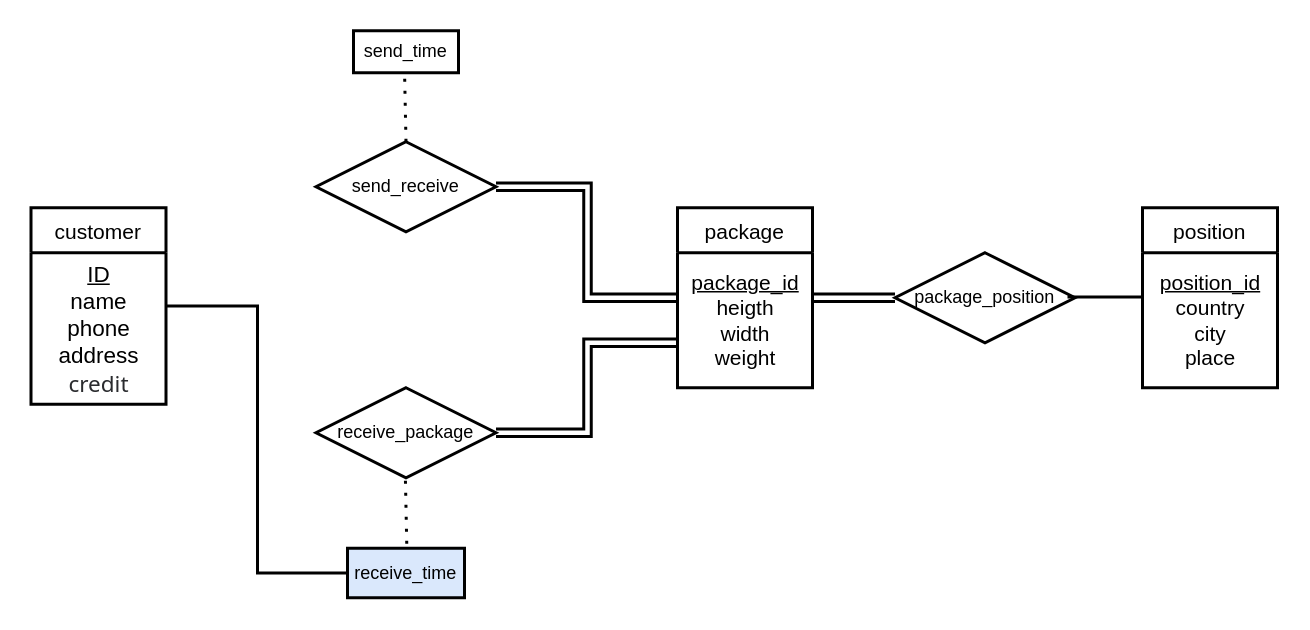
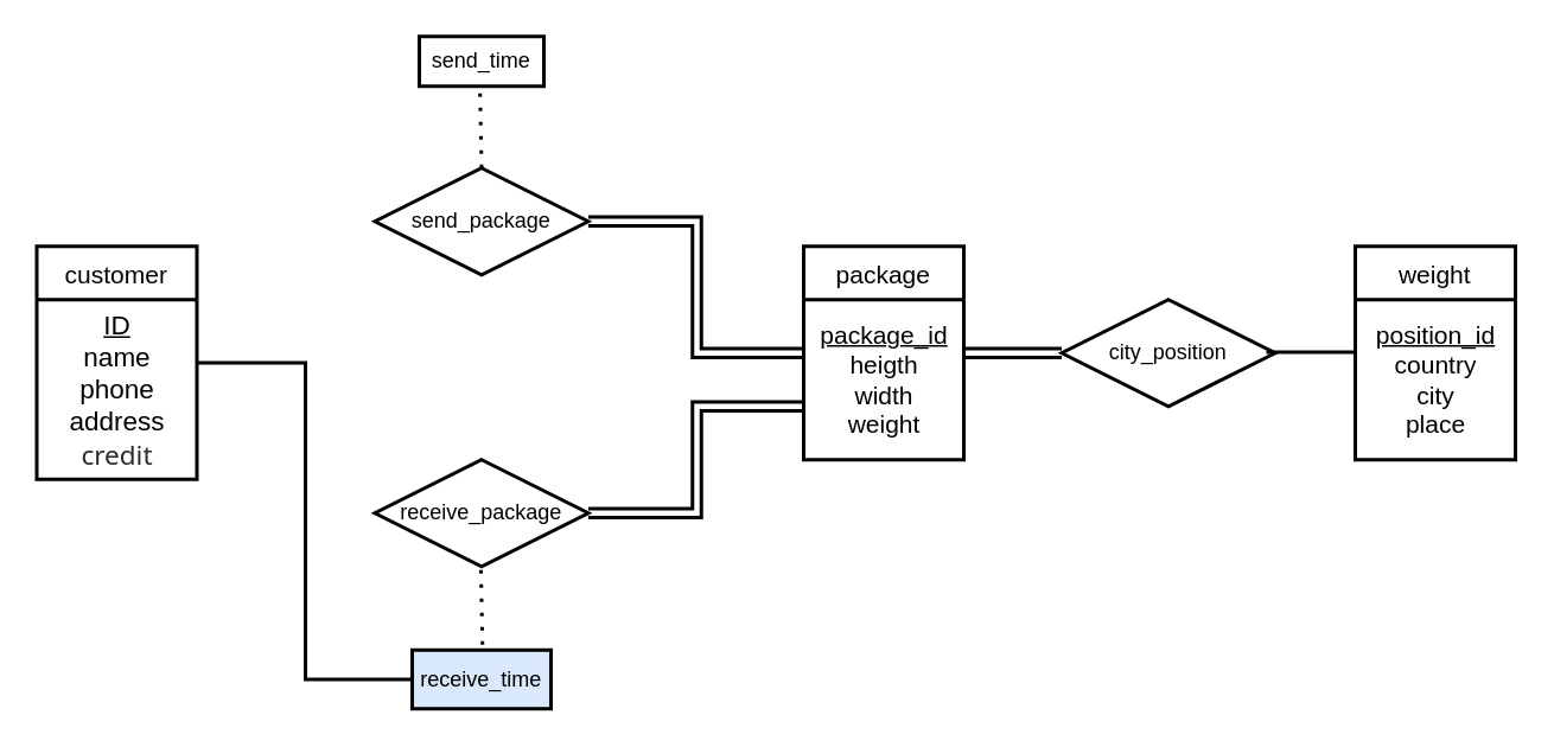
  <mxCell id="0" value="" />
  <mxCell id="1" parent="0" />
  <mxCell id="2" value="package" style="swimlane;childLayout=stackLayout;horizontal=1;startSize=30;horizontalStack=0;rounded=0;fontSize=14;fontStyle=0;strokeWidth=2;resizeParent=0;resizeLast=1;shadow=0;dashed=0;align=center;" vertex="1" parent="1"><mxGeometry x="451" y="138" width="90" height="120" as="geometry" /></mxCell>
  <mxCell id="3" value="&lt;u&gt;&lt;font style=&quot;font-size: 14px;&quot;&gt;package_id&lt;/font&gt;&lt;/u&gt;&lt;br&gt;heigth&lt;br&gt;width&lt;br&gt;weight" style="text;html=1;align=center;verticalAlign=middle;resizable=0;points=[];autosize=1;strokeColor=none;fillColor=none;fontSize=14;fontFamily=Helvetica;fontColor=default;" vertex="1" parent="2"><mxGeometry y="30" width="90" height="90" as="geometry" /></mxCell>
- <mxCell id="4" value="position" style="swimlane;childLayout=stackLayout;horizontal=1;startSize=30;horizontalStack=0;rounded=0;fontSize=14;fontStyle=0;strokeWidth=2;resizeParent=0;resizeLast=1;shadow=0;dashed=0;align=center;sketch=0;glass=0;" vertex="1" parent="1"><mxGeometry x="761" y="138" width="90" height="120" as="geometry" /></mxCell>
+ <mxCell id="4" value="weight" style="swimlane;childLayout=stackLayout;horizontal=1;startSize=30;horizontalStack=0;rounded=0;fontSize=14;fontStyle=0;strokeWidth=2;resizeParent=0;resizeLast=1;shadow=0;dashed=0;align=center;sketch=0;glass=0;" vertex="1" parent="1"><mxGeometry x="761" y="138" width="90" height="120" as="geometry" /></mxCell>
  <mxCell id="5" value="&lt;u&gt;position_id&lt;/u&gt;&lt;br&gt;country&lt;br&gt;city&lt;br&gt;place" style="text;html=1;align=center;verticalAlign=middle;resizable=0;points=[];autosize=1;strokeColor=none;fillColor=none;fontSize=14;fontFamily=Helvetica;fontColor=default;" vertex="1" parent="4"><mxGeometry y="30" width="90" height="90" as="geometry" /></mxCell>
  <mxCell id="6" value="receive_package" style="shape=rhombus;perimeter=rhombusPerimeter;whiteSpace=wrap;html=1;align=center;rounded=0;shadow=0;glass=0;sketch=0;strokeWidth=2;" vertex="1" parent="1"><mxGeometry x="210" y="258" width="120" height="60" as="geometry" /></mxCell>
- <mxCell id="7" value="send_receive" style="shape=rhombus;perimeter=rhombusPerimeter;whiteSpace=wrap;html=1;align=center;rounded=0;shadow=0;glass=0;sketch=0;strokeWidth=2;" vertex="1" parent="1"><mxGeometry x="210" y="94" width="120" height="60" as="geometry" /></mxCell>
- <mxCell id="8" value="package_position" style="shape=rhombus;perimeter=rhombusPerimeter;whiteSpace=wrap;html=1;align=center;rounded=0;shadow=0;glass=0;sketch=0;strokeWidth=2;" vertex="1" parent="1"><mxGeometry x="596" y="168" width="120" height="60" as="geometry" /></mxCell>
+ <mxCell id="7" value="send_package" style="shape=rhombus;perimeter=rhombusPerimeter;whiteSpace=wrap;html=1;align=center;rounded=0;shadow=0;glass=0;sketch=0;strokeWidth=2;" vertex="1" parent="1"><mxGeometry x="210" y="94" width="120" height="60" as="geometry" /></mxCell>
+ <mxCell id="8" value="city_position" style="shape=rhombus;perimeter=rhombusPerimeter;whiteSpace=wrap;html=1;align=center;rounded=0;shadow=0;glass=0;sketch=0;strokeWidth=2;" vertex="1" parent="1"><mxGeometry x="596" y="168" width="120" height="60" as="geometry" /></mxCell>
  <mxCell id="9" value="" style="endArrow=none;html=1;rounded=0;entryX=0;entryY=0.5;entryDx=0;entryDy=0;strokeWidth=2;shape=link;" edge="1" parent="1" target="8"><mxGeometry width="50" height="50" relative="1" as="geometry"><mxPoint x="541" y="198" as="sourcePoint" /><mxPoint x="451" y="158" as="targetPoint" /></mxGeometry></mxCell>
  <mxCell id="10" value="" style="endArrow=none;html=1;rounded=0;entryX=0;entryY=0.5;entryDx=0;entryDy=0;strokeWidth=2;" edge="1" parent="1"><mxGeometry width="50" height="50" relative="1" as="geometry"><mxPoint x="711" y="197.5" as="sourcePoint" /><mxPoint x="761" y="197.5" as="targetPoint" /></mxGeometry></mxCell>
  <mxCell id="11" value="customer" style="swimlane;childLayout=stackLayout;horizontal=1;startSize=30;horizontalStack=0;rounded=0;fontSize=14;fontStyle=0;strokeWidth=2;resizeParent=0;resizeLast=1;shadow=0;dashed=0;align=center;labelBackgroundColor=default;treeFolding=0;treeMoving=0;moveCells=0;portConstraintRotation=0;noLabel=0;swimlaneHead=1;swimlaneBody=1;metaEdit=0;" vertex="1" parent="1"><mxGeometry x="20" y="138" width="90" height="131" as="geometry" /></mxCell>
  <mxCell id="12" value="&lt;font style=&quot;font-size: 15px;&quot;&gt;&lt;u&gt;ID&lt;/u&gt;&lt;br&gt;name&lt;br&gt;phone&lt;br&gt;address&lt;br&gt;&lt;span style=&quot;caret-color: rgb(42, 43, 46); color: rgb(42, 43, 46); font-family: &amp;quot;PingFang SC&amp;quot;, &amp;quot;Segoe UI&amp;quot;, Arial, &amp;quot;Microsoft YaHei&amp;quot;, 微软雅黑, 宋体, &amp;quot;Malgun Gothic&amp;quot;, sans-serif; text-align: left; text-size-adjust: auto;&quot;&gt;credit&lt;/span&gt;&lt;/font&gt;" style="text;html=1;align=center;verticalAlign=middle;resizable=0;points=[];autosize=1;strokeColor=none;fillColor=none;fontSize=14;fontFamily=Helvetica;fontColor=default;" vertex="1" parent="11"><mxGeometry y="30" width="90" height="101" as="geometry" /></mxCell>
  <mxCell id="13" value="" style="endArrow=none;dashed=1;html=1;dashPattern=1 3;strokeWidth=2;rounded=0;exitX=0.5;exitY=0;exitDx=0;exitDy=0;" edge="1" parent="1" source="7"><mxGeometry width="50" height="50" relative="1" as="geometry"><mxPoint x="271" y="62" as="sourcePoint" /><mxPoint x="269" y="46" as="targetPoint" /></mxGeometry></mxCell>
  <mxCell id="14" value="" style="endArrow=none;dashed=1;html=1;dashPattern=1 3;strokeWidth=2;rounded=0;exitX=0.5;exitY=0;exitDx=0;exitDy=0;" edge="1" parent="1"><mxGeometry width="50" height="50" relative="1" as="geometry"><mxPoint x="270.5" y="362" as="sourcePoint" /><mxPoint x="269.5" y="314" as="targetPoint" /></mxGeometry></mxCell>
  <mxCell id="15" value="send_time" style="rounded=0;whiteSpace=wrap;html=1;shadow=0;glass=0;sketch=0;strokeWidth=2;" vertex="1" parent="1"><mxGeometry x="235" y="20" width="70" height="28" as="geometry" /></mxCell>
  <mxCell id="16" value="receive_time" style="rounded=0;whiteSpace=wrap;html=1;shadow=0;glass=0;sketch=0;strokeWidth=2;fillColor=#dae8fc;" vertex="1" parent="1"><mxGeometry x="231" y="365" width="78" height="33" as="geometry" /></mxCell>
  <mxCell id="17" value="" style="edgeStyle=elbowEdgeStyle;elbow=horizontal;endArrow=none;html=1;rounded=0;strokeWidth=2;jumpStyle=none;endFill=0;exitX=1;exitY=0.5;exitDx=0;exitDy=0;" edge="1" parent="1" source="11" target="16"><mxGeometry width="50" height="50" relative="1" as="geometry"><mxPoint x="126" y="186" as="sourcePoint" /><mxPoint x="176" y="136" as="targetPoint" /></mxGeometry></mxCell>
  <mxCell id="18" value="" style="edgeStyle=elbowEdgeStyle;elbow=horizontal;endArrow=none;html=1;rounded=0;strokeWidth=2;jumpStyle=none;endFill=0;exitX=1;exitY=0.5;exitDx=0;exitDy=0;entryX=0;entryY=0.5;entryDx=0;entryDy=0;shape=link;" edge="1" parent="1" source="7" target="2"><mxGeometry width="50" height="50" relative="1" as="geometry"><mxPoint x="260" y="228" as="sourcePoint" /><mxPoint x="357" y="154" as="targetPoint" /></mxGeometry></mxCell>
  <mxCell id="19" value="" style="edgeStyle=elbowEdgeStyle;elbow=horizontal;endArrow=none;html=1;rounded=0;strokeWidth=2;jumpStyle=none;endFill=0;exitX=1;exitY=0.5;exitDx=0;exitDy=0;entryX=0;entryY=0.75;entryDx=0;entryDy=0;shape=link;" edge="1" parent="1" source="6" target="2"><mxGeometry width="50" height="50" relative="1" as="geometry"><mxPoint x="340" y="199" as="sourcePoint" /><mxPoint x="420" y="273" as="targetPoint" /></mxGeometry></mxCell>
